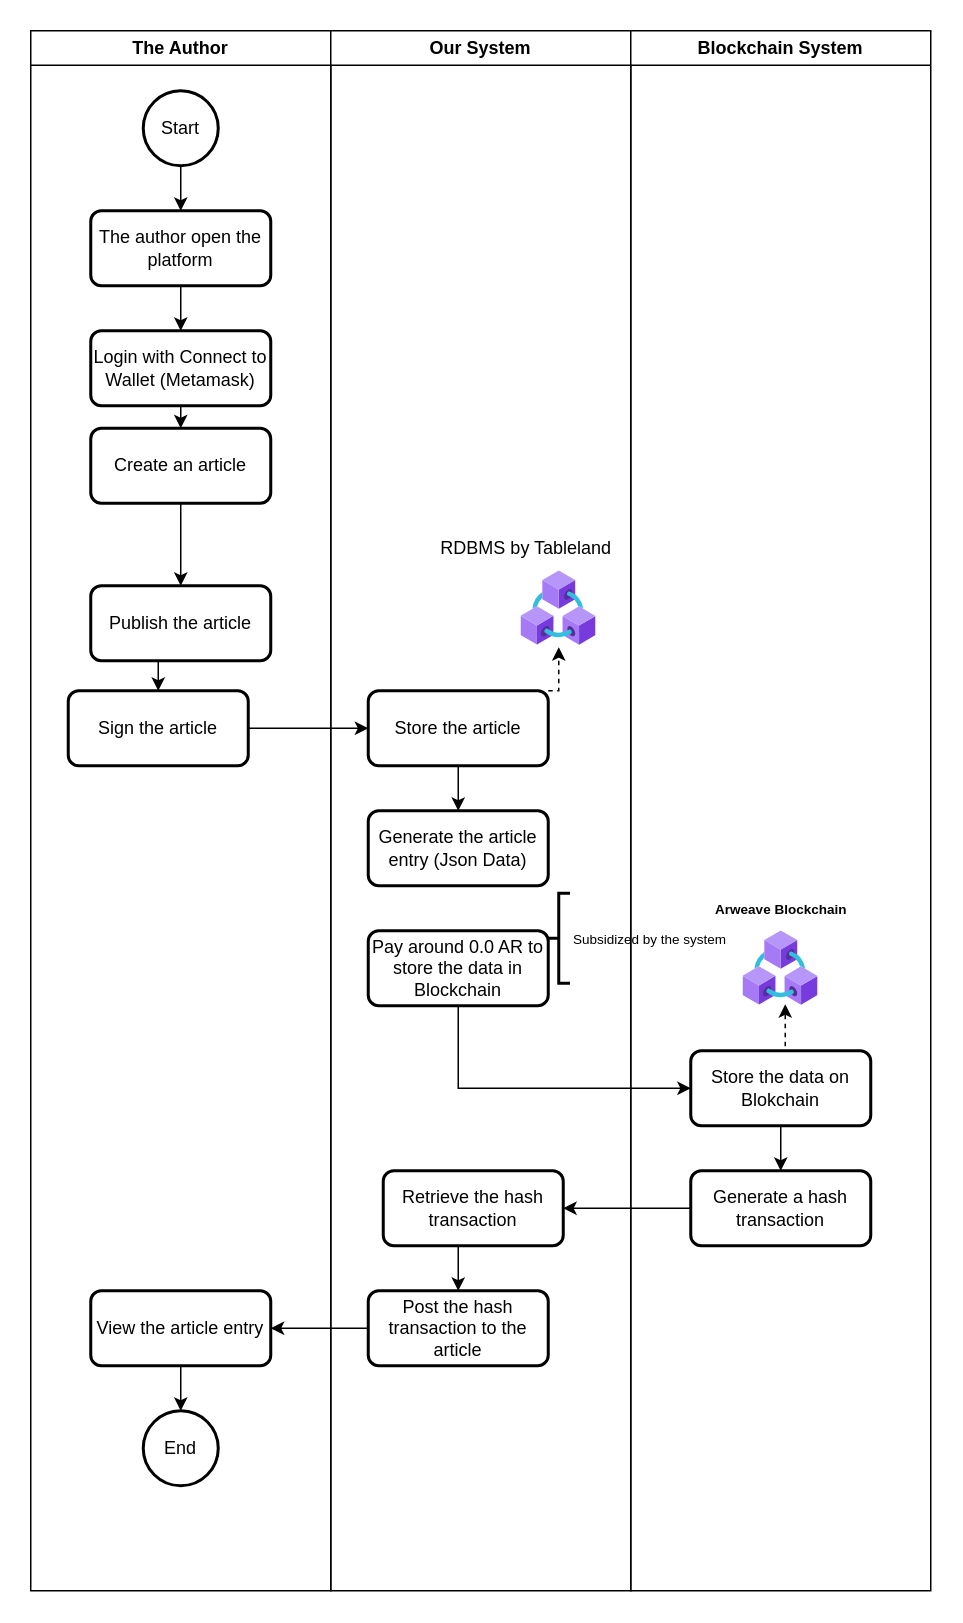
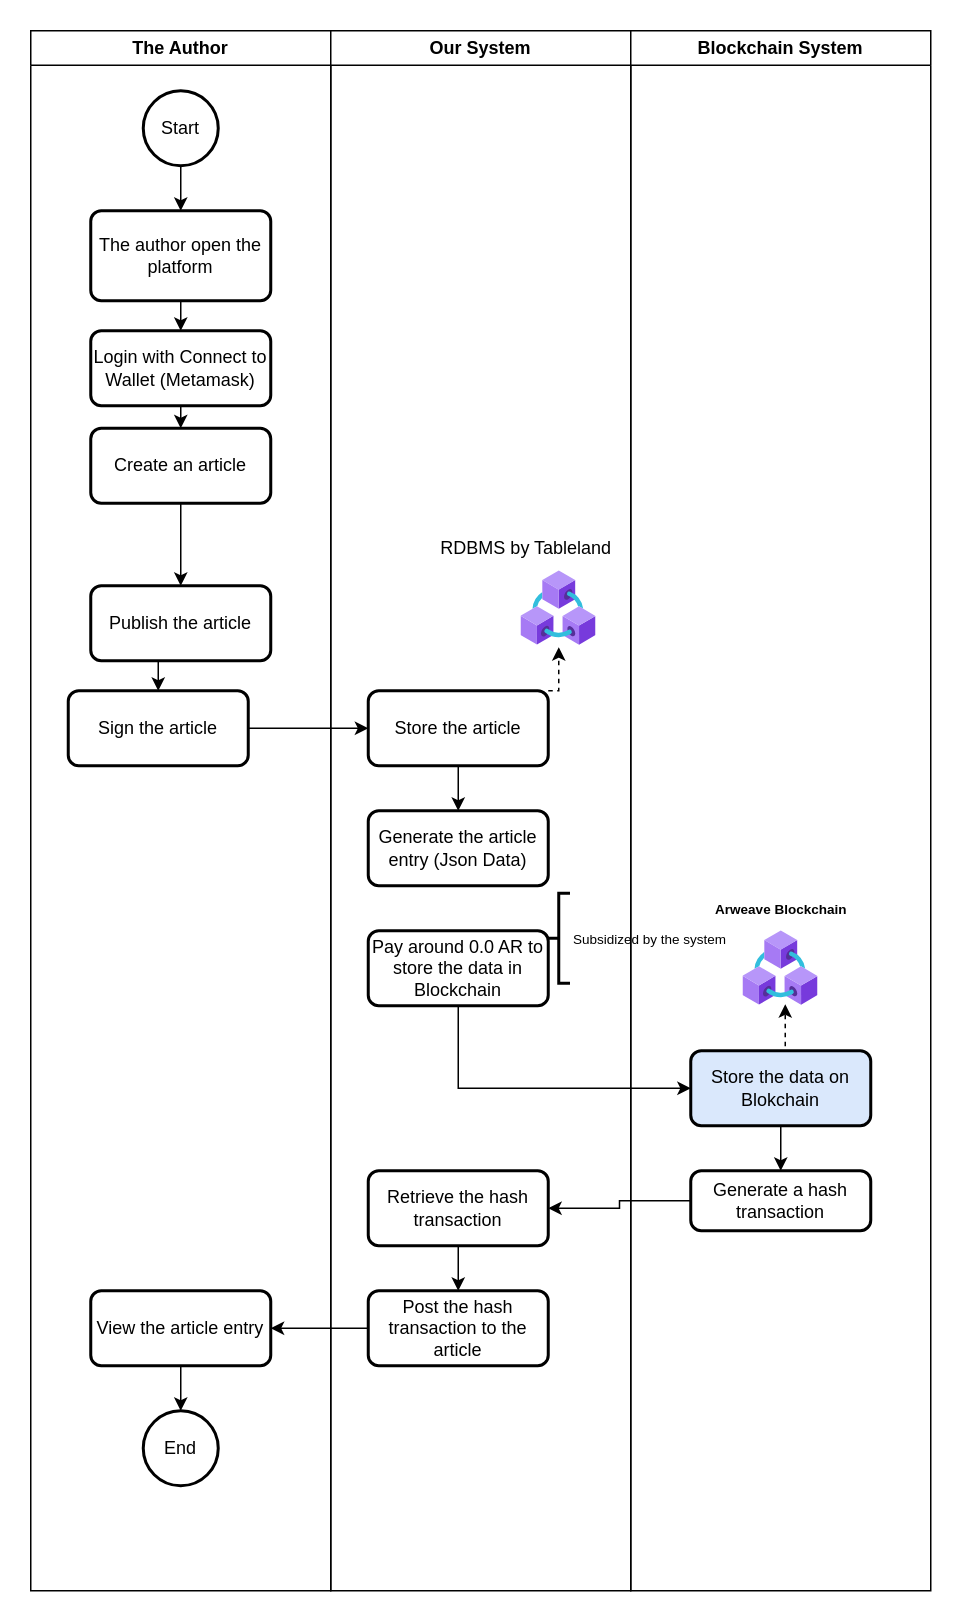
  <mxCell id="0" />
  <mxCell id="1" parent="0" />
  <mxCell id="2" value="The Author" style="swimlane;whiteSpace=wrap;html=1;" parent="1" vertex="1"><mxGeometry x="20" y="20" width="200" height="1040" as="geometry"><mxRectangle x="20" y="40" width="100" height="30" as="alternateBounds" /></mxGeometry></mxCell>
  <mxCell id="3" style="edgeStyle=orthogonalEdgeStyle;rounded=0;orthogonalLoop=1;jettySize=auto;html=1;exitX=0.5;exitY=1;exitDx=0;exitDy=0;exitPerimeter=0;entryX=0.5;entryY=0;entryDx=0;entryDy=0;" parent="2" source="4" target="6" edge="1"><mxGeometry relative="1" as="geometry" /></mxCell>
  <mxCell id="4" value="Start" style="strokeWidth=2;html=1;shape=mxgraph.flowchart.start_2;whiteSpace=wrap;" parent="2" vertex="1"><mxGeometry x="75" y="40" width="50" height="50" as="geometry" /></mxCell>
  <mxCell id="5" style="edgeStyle=orthogonalEdgeStyle;rounded=0;orthogonalLoop=1;jettySize=auto;html=1;exitX=0.5;exitY=1;exitDx=0;exitDy=0;entryX=0.5;entryY=0;entryDx=0;entryDy=0;" parent="2" source="6" target="8" edge="1"><mxGeometry relative="1" as="geometry" /></mxCell>
- <mxCell id="6" value="The author open the platform" style="rounded=1;whiteSpace=wrap;html=1;absoluteArcSize=1;arcSize=14;strokeWidth=2;" parent="2" vertex="1"><mxGeometry x="40" y="120" width="120" height="50" as="geometry" /></mxCell>
+ <mxCell id="6" value="The author open the platform" style="rounded=1;whiteSpace=wrap;html=1;absoluteArcSize=1;arcSize=14;strokeWidth=2;" parent="2" vertex="1"><mxGeometry x="40" y="120" width="120" height="60" as="geometry" /></mxCell>
  <mxCell id="7" style="edgeStyle=orthogonalEdgeStyle;rounded=0;orthogonalLoop=1;jettySize=auto;html=1;exitX=0.5;exitY=1;exitDx=0;exitDy=0;entryX=0.5;entryY=0;entryDx=0;entryDy=0;" parent="2" source="8" target="10" edge="1"><mxGeometry relative="1" as="geometry" /></mxCell>
  <mxCell id="8" value="Login with Connect to Wallet (Metamask)" style="rounded=1;whiteSpace=wrap;html=1;absoluteArcSize=1;arcSize=14;strokeWidth=2;" parent="2" vertex="1"><mxGeometry x="40" y="200" width="120" height="50" as="geometry" /></mxCell>
  <mxCell id="9" style="edgeStyle=orthogonalEdgeStyle;rounded=0;orthogonalLoop=1;jettySize=auto;html=1;exitX=0.5;exitY=1;exitDx=0;exitDy=0;entryX=0.5;entryY=0;entryDx=0;entryDy=0;" parent="2" source="10" target="12" edge="1"><mxGeometry relative="1" as="geometry" /></mxCell>
  <mxCell id="10" value="Create an article" style="rounded=1;whiteSpace=wrap;html=1;absoluteArcSize=1;arcSize=14;strokeWidth=2;" parent="2" vertex="1"><mxGeometry x="40" y="265" width="120" height="50" as="geometry" /></mxCell>
  <mxCell id="11" style="edgeStyle=orthogonalEdgeStyle;rounded=0;orthogonalLoop=1;jettySize=auto;html=1;exitX=0.5;exitY=1;exitDx=0;exitDy=0;entryX=0.5;entryY=0;entryDx=0;entryDy=0;" parent="2" source="12" target="13" edge="1"><mxGeometry relative="1" as="geometry" /></mxCell>
  <mxCell id="12" value="Publish the article" style="rounded=1;whiteSpace=wrap;html=1;absoluteArcSize=1;arcSize=14;strokeWidth=2;" parent="2" vertex="1"><mxGeometry x="40" y="370" width="120" height="50" as="geometry" /></mxCell>
  <mxCell id="13" value="Sign the article" style="rounded=1;whiteSpace=wrap;html=1;absoluteArcSize=1;arcSize=14;strokeWidth=2;" parent="2" vertex="1"><mxGeometry x="25" y="440" width="120" height="50" as="geometry" /></mxCell>
  <mxCell id="14" style="edgeStyle=orthogonalEdgeStyle;rounded=0;orthogonalLoop=1;jettySize=auto;html=1;exitX=0.5;exitY=1;exitDx=0;exitDy=0;entryX=0.5;entryY=0;entryDx=0;entryDy=0;entryPerimeter=0;fontSize=9;" parent="2" source="15" target="16" edge="1"><mxGeometry relative="1" as="geometry" /></mxCell>
  <mxCell id="15" value="View the article entry" style="rounded=1;whiteSpace=wrap;html=1;absoluteArcSize=1;arcSize=14;strokeWidth=2;" parent="2" vertex="1"><mxGeometry x="40" y="840" width="120" height="50" as="geometry" /></mxCell>
  <mxCell id="16" value="End" style="strokeWidth=2;html=1;shape=mxgraph.flowchart.start_2;whiteSpace=wrap;" parent="2" vertex="1"><mxGeometry x="75" y="920" width="50" height="50" as="geometry" /></mxCell>
  <mxCell id="17" value="Our System" style="swimlane;whiteSpace=wrap;html=1;" parent="1" vertex="1"><mxGeometry x="220" y="20" width="200" height="1040" as="geometry" /></mxCell>
  <mxCell id="18" style="edgeStyle=orthogonalEdgeStyle;rounded=0;orthogonalLoop=1;jettySize=auto;html=1;exitX=0.5;exitY=1;exitDx=0;exitDy=0;entryX=0.5;entryY=0;entryDx=0;entryDy=0;" parent="17" source="20" target="21" edge="1"><mxGeometry relative="1" as="geometry" /></mxCell>
  <mxCell id="19" style="edgeStyle=orthogonalEdgeStyle;rounded=0;orthogonalLoop=1;jettySize=auto;html=1;exitX=1;exitY=0;exitDx=0;exitDy=0;entryX=0.5;entryY=1.02;entryDx=0;entryDy=0;entryPerimeter=0;dashed=1;" edge="1" parent="17" source="20" target="27"><mxGeometry relative="1" as="geometry" /></mxCell>
  <mxCell id="20" value="Store the article" style="rounded=1;whiteSpace=wrap;html=1;absoluteArcSize=1;arcSize=14;strokeWidth=2;" parent="17" vertex="1"><mxGeometry x="25" y="440" width="120" height="50" as="geometry" /></mxCell>
  <mxCell id="21" value="Generate the article entry (Json Data)" style="rounded=1;whiteSpace=wrap;html=1;absoluteArcSize=1;arcSize=14;strokeWidth=2;" parent="17" vertex="1"><mxGeometry x="25" y="520" width="120" height="50" as="geometry" /></mxCell>
  <mxCell id="22" value="Pay around 0.0 AR to store the data in Blockchain" style="rounded=1;whiteSpace=wrap;html=1;absoluteArcSize=1;arcSize=14;strokeWidth=2;" parent="17" vertex="1"><mxGeometry x="25" y="600" width="120" height="50" as="geometry" /></mxCell>
  <mxCell id="23" value="&lt;font style=&quot;font-size: 9px;&quot;&gt;Subsidized by the system&lt;/font&gt;" style="strokeWidth=2;html=1;shape=mxgraph.flowchart.annotation_2;align=left;labelPosition=right;pointerEvents=1;rotation=0;" parent="17" vertex="1"><mxGeometry x="144.5" y="575" width="15" height="60" as="geometry" /></mxCell>
  <mxCell id="24" style="edgeStyle=orthogonalEdgeStyle;rounded=0;orthogonalLoop=1;jettySize=auto;html=1;exitX=0.5;exitY=1;exitDx=0;exitDy=0;entryX=0.5;entryY=0;entryDx=0;entryDy=0;fontSize=9;" parent="17" source="25" target="26" edge="1"><mxGeometry relative="1" as="geometry" /></mxCell>
- <mxCell id="25" value="Retrieve the hash transaction" style="rounded=1;whiteSpace=wrap;html=1;absoluteArcSize=1;arcSize=14;strokeWidth=2;" parent="17" vertex="1"><mxGeometry x="35" y="760" width="120" height="50" as="geometry" /></mxCell>
+ <mxCell id="25" value="Retrieve the hash transaction" style="rounded=1;whiteSpace=wrap;html=1;absoluteArcSize=1;arcSize=14;strokeWidth=2;" parent="17" vertex="1"><mxGeometry x="25" y="760" width="120" height="50" as="geometry" /></mxCell>
  <mxCell id="26" value="Post the hash transaction to the article" style="rounded=1;whiteSpace=wrap;html=1;absoluteArcSize=1;arcSize=14;strokeWidth=2;" parent="17" vertex="1"><mxGeometry x="25" y="840" width="120" height="50" as="geometry" /></mxCell>
  <mxCell id="27" value="" style="aspect=fixed;html=1;points=[];align=center;image;fontSize=12;image=img/lib/azure2/blockchain/Azure_Blockchain_Service.svg;" vertex="1" parent="17"><mxGeometry x="127" y="360" width="50" height="50" as="geometry" /></mxCell>
  <mxCell id="28" value="RDBMS by Tableland" style="text;html=1;align=center;verticalAlign=middle;resizable=0;points=[];autosize=1;strokeColor=none;fillColor=none;" parent="17" vertex="1"><mxGeometry x="60" y="330" width="140" height="30" as="geometry" /></mxCell>
  <mxCell id="29" value="Blockchain System" style="swimlane;whiteSpace=wrap;html=1;" parent="1" vertex="1"><mxGeometry x="420" y="20" width="200" height="1040" as="geometry" /></mxCell>
  <mxCell id="30" style="edgeStyle=orthogonalEdgeStyle;rounded=0;orthogonalLoop=1;jettySize=auto;html=1;exitX=0.5;exitY=0;exitDx=0;exitDy=0;entryX=0.56;entryY=0.98;entryDx=0;entryDy=0;entryPerimeter=0;dashed=1;" parent="29" source="32" target="33" edge="1"><mxGeometry relative="1" as="geometry" /></mxCell>
  <mxCell id="31" style="edgeStyle=orthogonalEdgeStyle;rounded=0;orthogonalLoop=1;jettySize=auto;html=1;exitX=0.5;exitY=1;exitDx=0;exitDy=0;entryX=0.5;entryY=0;entryDx=0;entryDy=0;fontSize=8;" parent="29" source="32" target="35" edge="1"><mxGeometry relative="1" as="geometry" /></mxCell>
- <mxCell id="32" value="Store the data on Blokchain" style="rounded=1;whiteSpace=wrap;html=1;absoluteArcSize=1;arcSize=14;strokeWidth=2;" parent="29" vertex="1"><mxGeometry x="40" y="680" width="120" height="50" as="geometry" /></mxCell>
+ <mxCell id="32" value="Store the data on Blokchain" style="rounded=1;whiteSpace=wrap;html=1;absoluteArcSize=1;arcSize=14;strokeWidth=2;fillColor=#dae8fc;" parent="29" vertex="1"><mxGeometry x="40" y="680" width="120" height="50" as="geometry" /></mxCell>
  <mxCell id="33" value="" style="aspect=fixed;html=1;points=[];align=center;image;fontSize=12;image=img/lib/azure2/blockchain/Azure_Blockchain_Service.svg;" parent="29" vertex="1"><mxGeometry x="75" y="600" width="50" height="50" as="geometry" /></mxCell>
  <mxCell id="34" value="&lt;font style=&quot;font-size: 9px;&quot;&gt;&lt;b&gt;Arweave Blockchain&lt;/b&gt;&lt;/font&gt;" style="text;html=1;align=center;verticalAlign=middle;resizable=0;points=[];autosize=1;strokeColor=none;fillColor=none;" parent="29" vertex="1"><mxGeometry x="45" y="570" width="110" height="30" as="geometry" /></mxCell>
- <mxCell id="35" value="Generate a hash transaction" style="rounded=1;whiteSpace=wrap;html=1;absoluteArcSize=1;arcSize=14;strokeWidth=2;" parent="29" vertex="1"><mxGeometry x="40" y="760" width="120" height="50" as="geometry" /></mxCell>
+ <mxCell id="35" value="Generate a hash transaction" style="rounded=1;whiteSpace=wrap;html=1;absoluteArcSize=1;arcSize=14;strokeWidth=2;" parent="29" vertex="1"><mxGeometry x="40" y="760" width="120" height="40" as="geometry" /></mxCell>
  <mxCell id="36" style="edgeStyle=orthogonalEdgeStyle;rounded=0;orthogonalLoop=1;jettySize=auto;html=1;exitX=1;exitY=0.5;exitDx=0;exitDy=0;entryX=0;entryY=0.5;entryDx=0;entryDy=0;" parent="1" source="13" target="20" edge="1"><mxGeometry relative="1" as="geometry" /></mxCell>
  <mxCell id="37" style="edgeStyle=orthogonalEdgeStyle;rounded=0;orthogonalLoop=1;jettySize=auto;html=1;exitX=0.5;exitY=1;exitDx=0;exitDy=0;entryX=0;entryY=0.5;entryDx=0;entryDy=0;fontSize=8;" parent="1" source="22" target="32" edge="1"><mxGeometry relative="1" as="geometry" /></mxCell>
  <mxCell id="38" style="edgeStyle=orthogonalEdgeStyle;rounded=0;orthogonalLoop=1;jettySize=auto;html=1;exitX=0;exitY=0.5;exitDx=0;exitDy=0;entryX=1;entryY=0.5;entryDx=0;entryDy=0;fontSize=8;" parent="1" source="35" target="25" edge="1"><mxGeometry relative="1" as="geometry" /></mxCell>
  <mxCell id="39" style="edgeStyle=orthogonalEdgeStyle;rounded=0;orthogonalLoop=1;jettySize=auto;html=1;exitX=0;exitY=0.5;exitDx=0;exitDy=0;entryX=1;entryY=0.5;entryDx=0;entryDy=0;fontSize=9;" parent="1" source="26" target="15" edge="1"><mxGeometry relative="1" as="geometry" /></mxCell>
